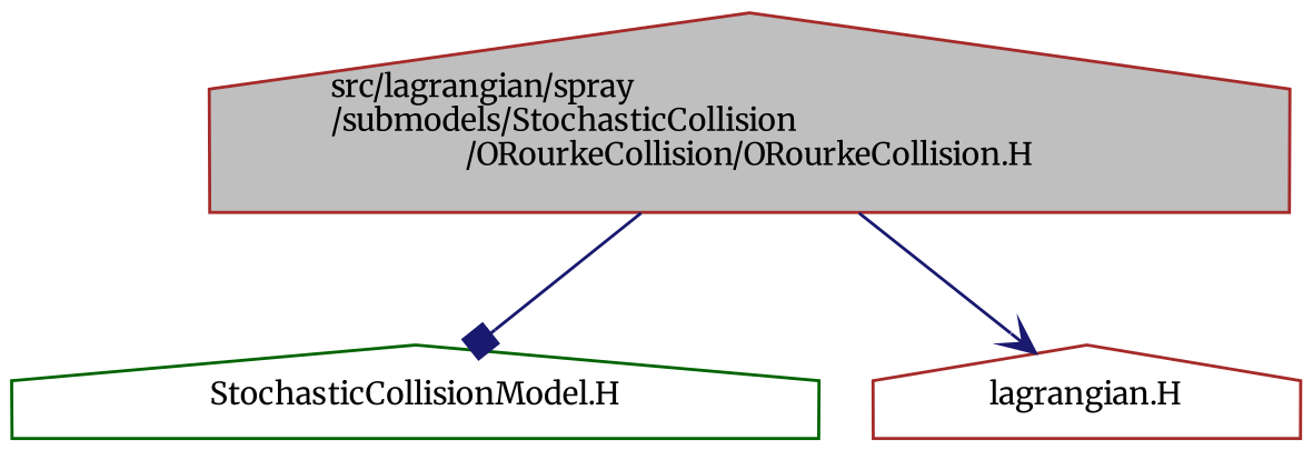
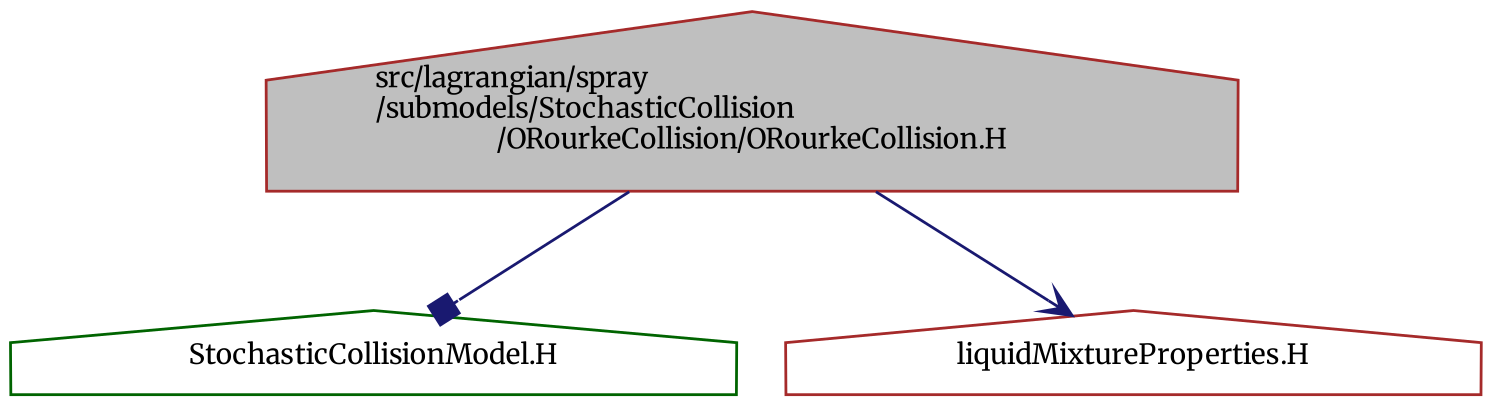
  digraph {
    fontname=Merriweather
    node [color=brown fontname=Merriweather fontsize=10 shape=house]
    edge [color=midnightblue fontname=Merriweather fontsize=10 labelfontname=FreeSans labelfontsize=10 style=solid]
    n1 [fillcolor=grey75 fontcolor=black height=0.2 label="src/lagrangian/spray\l/submodels/StochasticCollision\l/ORourkeCollision/ORourkeCollision.H" style=filled width=0.4]
    n2 [color=darkgreen height=0.2 label="StochasticCollisionModel.H" width=0.4]
-   n3 [height=0.2 label="lagrangian.H" width=0.4]
+   n3 [height=0.2 label="liquidMixtureProperties.H" width=0.4]
    n1 -> n2 [arrowhead=box]
    n1 -> n3 [arrowhead=vee]
  }
